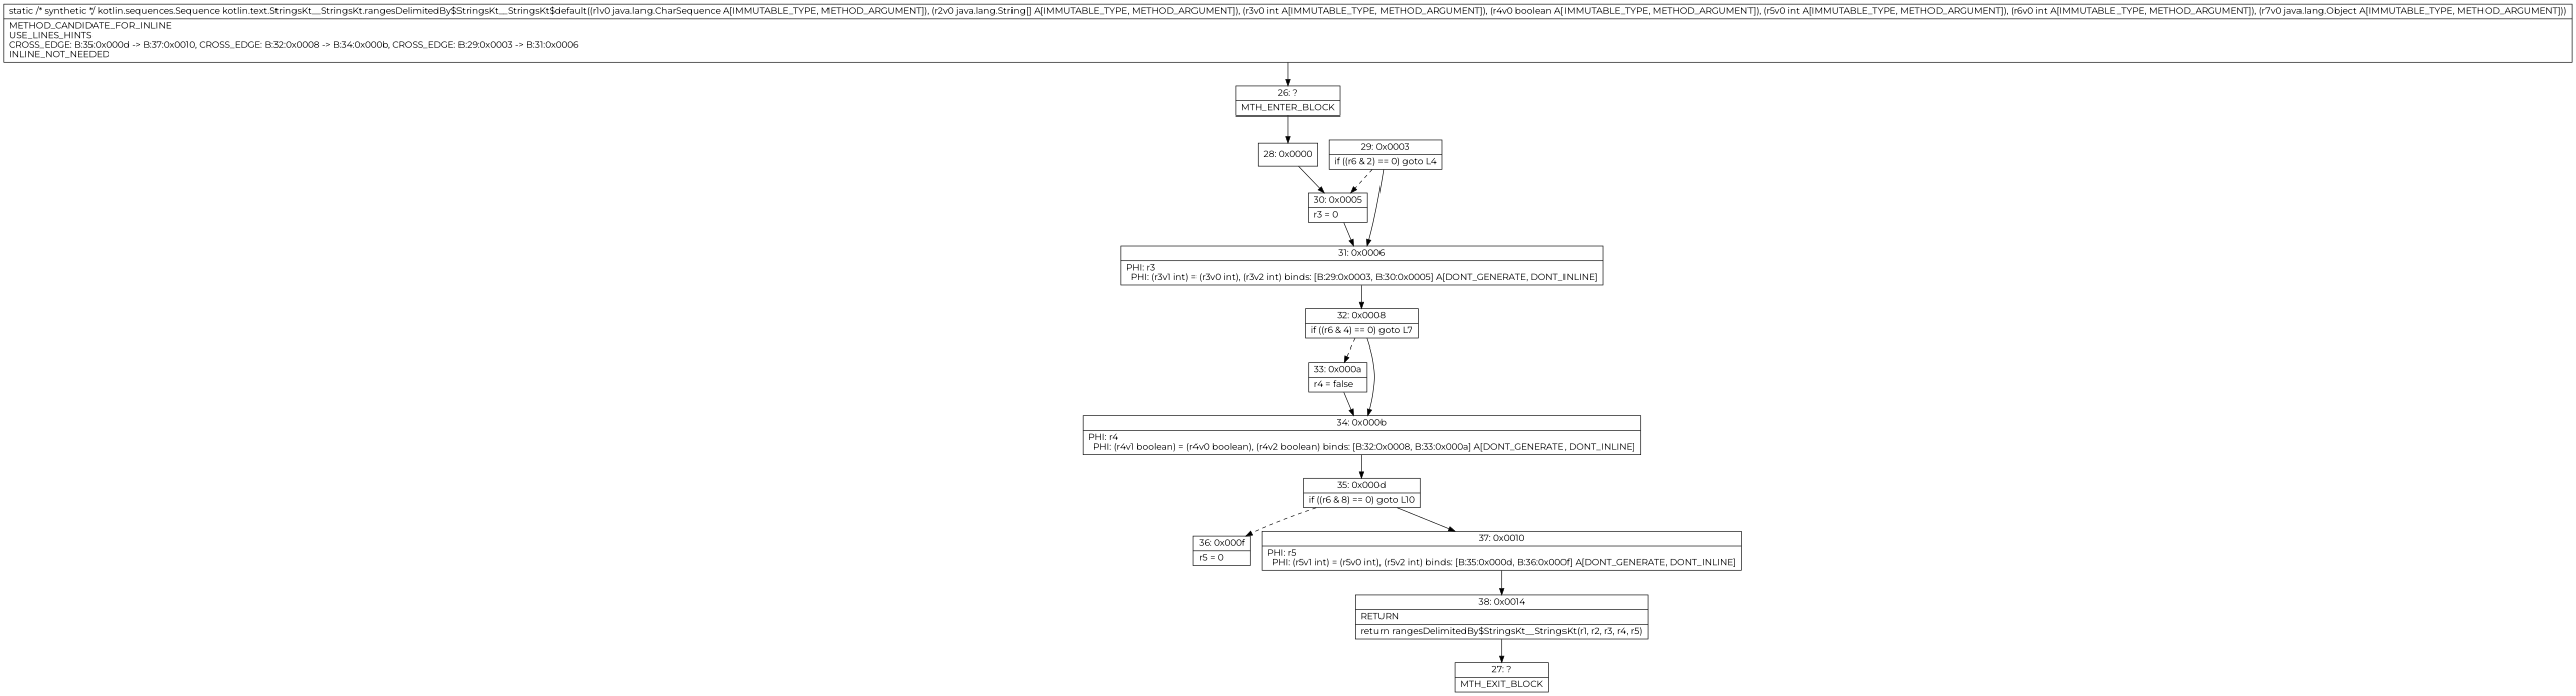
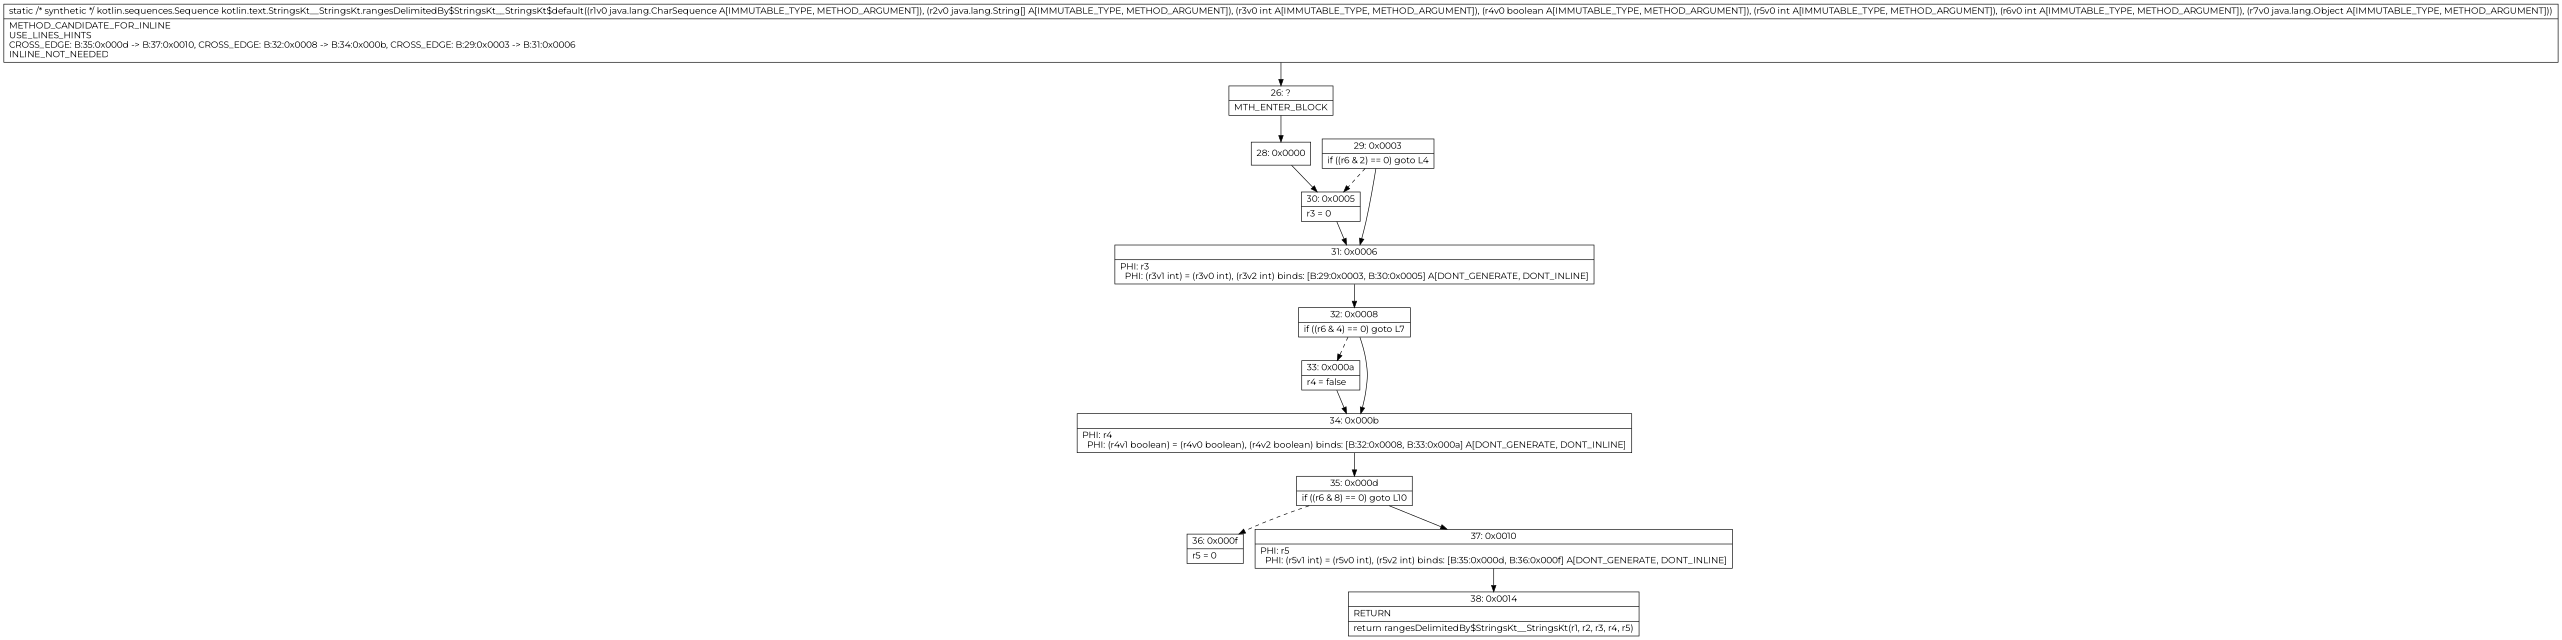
  digraph {
    fontname=Montserrat
    node [fontname=Montserrat shape=record]
    edge [fontname=Montserrat]
    n1 [label="{26\:\ ?|MTH_ENTER_BLOCK\l}"]
    n2 [label="{28\:\ 0x0000}"]
    n3 [label="{30\:\ 0x0005|r3 = 0\l}"]
    n4 [label="{29\:\ 0x0003|if ((r6 & 2) == 0) goto L4\l}"]
    n5 [label="{31\:\ 0x0006|PHI: r3 \l  PHI: (r3v1 int) = (r3v0 int), (r3v2 int) binds: [B:29:0x0003, B:30:0x0005] A[DONT_GENERATE, DONT_INLINE]\l}"]
    n6 [label="{32\:\ 0x0008|if ((r6 & 4) == 0) goto L7\l}"]
    n7 [label="{33\:\ 0x000a|r4 = false\l}"]
    n8 [label="{34\:\ 0x000b|PHI: r4 \l  PHI: (r4v1 boolean) = (r4v0 boolean), (r4v2 boolean) binds: [B:32:0x0008, B:33:0x000a] A[DONT_GENERATE, DONT_INLINE]\l}"]
    n9 [label="{35\:\ 0x000d|if ((r6 & 8) == 0) goto L10\l}"]
    n10 [label="{36\:\ 0x000f|r5 = 0\l}"]
    n11 [label="{37\:\ 0x0010|PHI: r5 \l  PHI: (r5v1 int) = (r5v0 int), (r5v2 int) binds: [B:35:0x000d, B:36:0x000f] A[DONT_GENERATE, DONT_INLINE]\l}"]
    n12 [label="{38\:\ 0x0014|RETURN\l|return rangesDelimitedBy$StringsKt__StringsKt(r1, r2, r3, r4, r5)\l}"]
-   n13 [label="{27\:\ ?|MTH_EXIT_BLOCK\l}"]
    n14 [label="{static \/* synthetic *\/ kotlin.sequences.Sequence kotlin.text.StringsKt__StringsKt.rangesDelimitedBy$StringsKt__StringsKt$default((r1v0 java.lang.CharSequence A[IMMUTABLE_TYPE, METHOD_ARGUMENT]), (r2v0 java.lang.String[] A[IMMUTABLE_TYPE, METHOD_ARGUMENT]), (r3v0 int A[IMMUTABLE_TYPE, METHOD_ARGUMENT]), (r4v0 boolean A[IMMUTABLE_TYPE, METHOD_ARGUMENT]), (r5v0 int A[IMMUTABLE_TYPE, METHOD_ARGUMENT]), (r6v0 int A[IMMUTABLE_TYPE, METHOD_ARGUMENT]), (r7v0 java.lang.Object A[IMMUTABLE_TYPE, METHOD_ARGUMENT]))  | METHOD_CANDIDATE_FOR_INLINE\lUSE_LINES_HINTS\lCROSS_EDGE: B:35:0x000d \-\> B:37:0x0010, CROSS_EDGE: B:32:0x0008 \-\> B:34:0x000b, CROSS_EDGE: B:29:0x0003 \-\> B:31:0x0006\lINLINE_NOT_NEEDED\l}"]
    n1 -> n2
    n2 -> n3
    n3 -> n5
    n4 -> n3 [style=dashed]
    n4 -> n5
    n5 -> n6
    n6 -> n7 [style=dashed]
    n6 -> n8
    n7 -> n8
    n8 -> n9
    n9 -> n10 [style=dashed]
    n9 -> n11
    n11 -> n12
-   n12 -> n13
    n14 -> n1
  }
